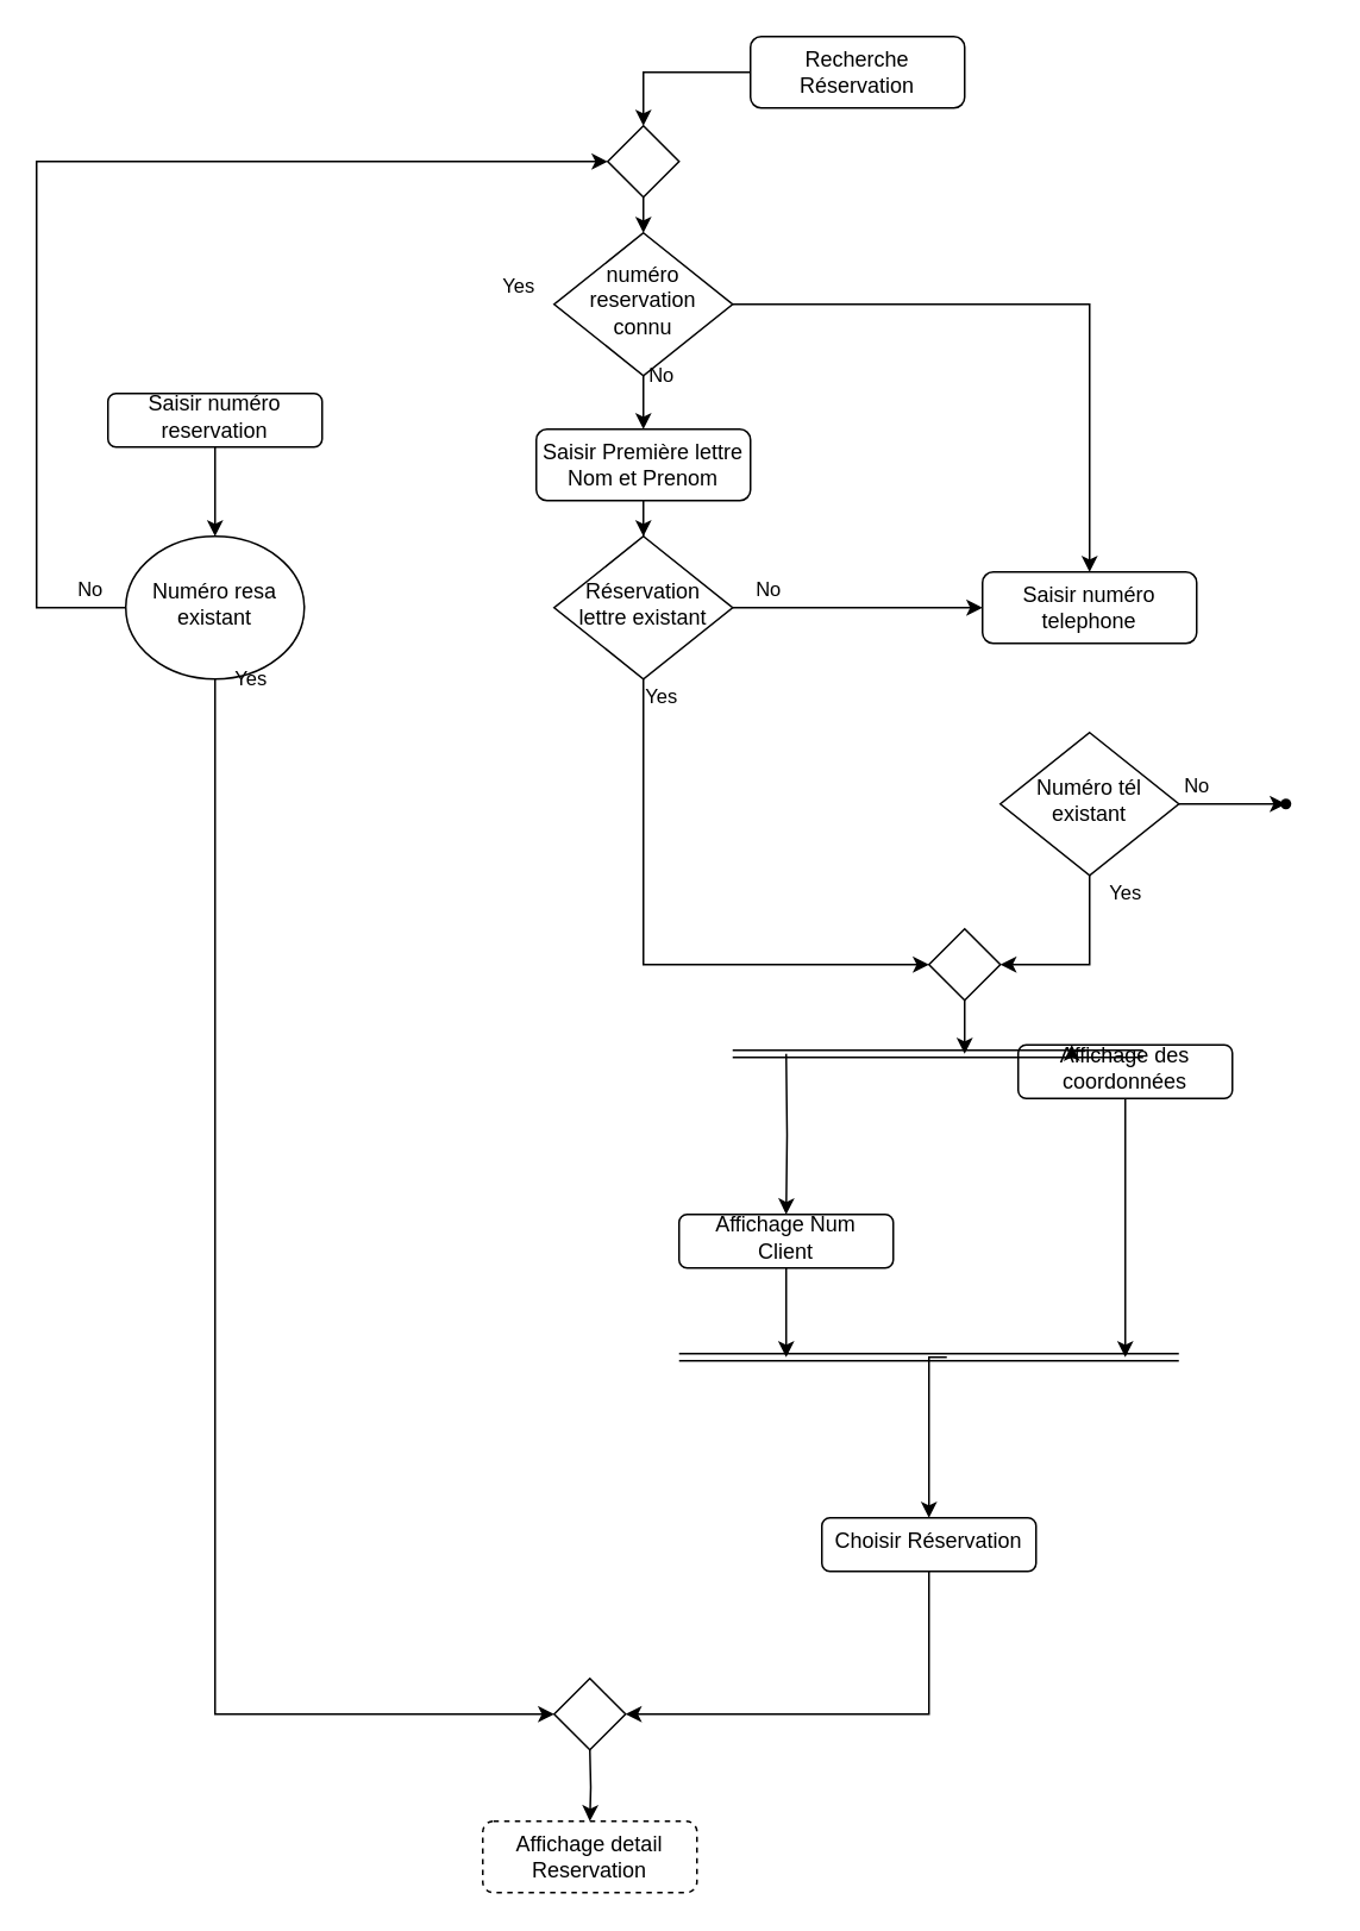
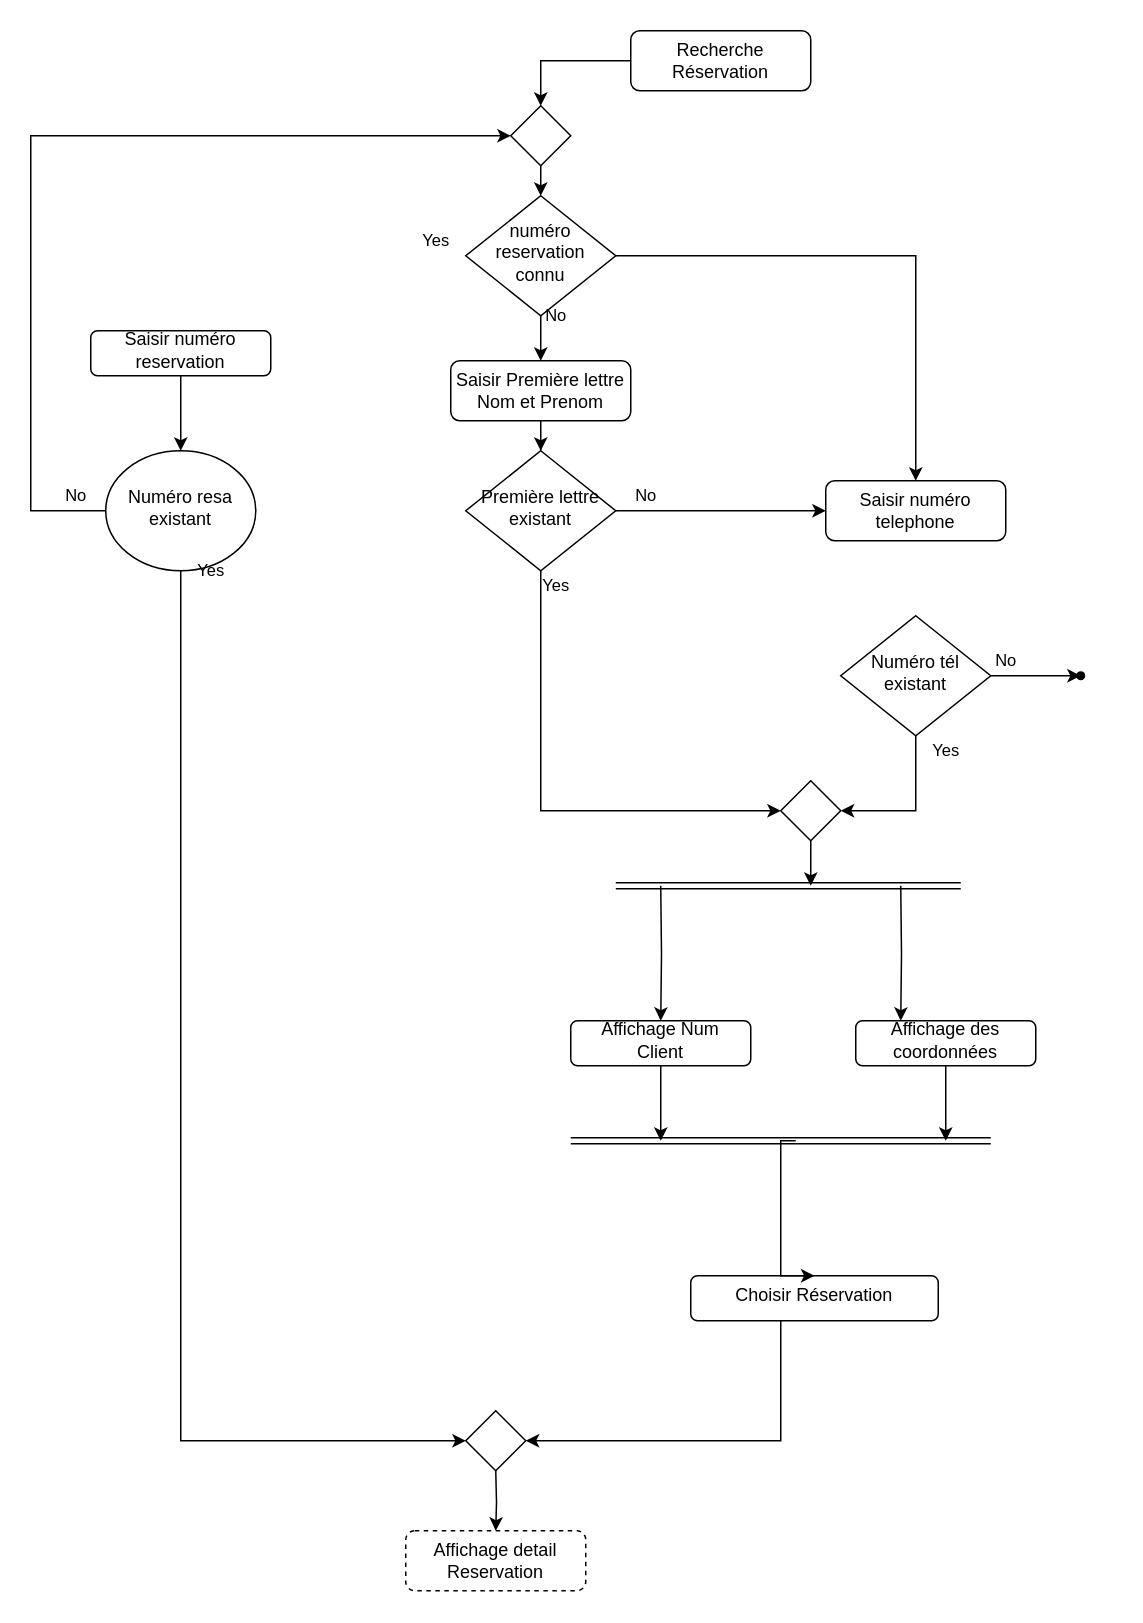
  <mxCell id="0" />
  <mxCell id="1" parent="0" />
  <mxCell id="2" value="" style="edgeStyle=orthogonalEdgeStyle;rounded=0;orthogonalLoop=1;jettySize=auto;html=1;entryX=0.5;entryY=0;entryDx=0;entryDy=0;" edge="1" parent="1" source="3" target="39"><mxGeometry relative="1" as="geometry" /></mxCell>
  <mxCell id="3" value="Recherche Réservation" style="rounded=1;whiteSpace=wrap;html=1;fontSize=12;glass=0;strokeWidth=1;shadow=0;" vertex="1" parent="1"><mxGeometry x="420" y="20" width="120" height="40" as="geometry" /></mxCell>
  <mxCell id="4" style="edgeStyle=orthogonalEdgeStyle;rounded=0;orthogonalLoop=1;jettySize=auto;html=1;" edge="1" parent="1" source="6" target="23"><mxGeometry relative="1" as="geometry" /></mxCell>
  <mxCell id="5" value="" style="edgeStyle=orthogonalEdgeStyle;rounded=0;orthogonalLoop=1;jettySize=auto;html=1;" edge="1" parent="1" source="6" target="18"><mxGeometry relative="1" as="geometry" /></mxCell>
  <mxCell id="6" value="numéro reservation connu" style="rhombus;whiteSpace=wrap;html=1;shadow=0;fontFamily=Helvetica;fontSize=12;align=center;strokeWidth=1;spacing=6;spacingTop=-4;" vertex="1" parent="1"><mxGeometry x="310" y="130" width="100" height="80" as="geometry" /></mxCell>
  <mxCell id="7" style="edgeStyle=orthogonalEdgeStyle;rounded=0;orthogonalLoop=1;jettySize=auto;html=1;entryX=0.5;entryY=0;entryDx=0;entryDy=0;" edge="1" parent="1" source="8" target="12"><mxGeometry relative="1" as="geometry" /></mxCell>
  <mxCell id="8" value="Saisir numéro reservation" style="rounded=1;whiteSpace=wrap;html=1;shadow=0;strokeWidth=1;spacing=6;spacingTop=-4;" vertex="1" parent="1"><mxGeometry x="60" y="220" width="120" height="30" as="geometry" /></mxCell>
  <mxCell id="9" value="Yes" style="rounded=0;html=1;jettySize=auto;orthogonalLoop=1;fontSize=11;endArrow=block;endFill=0;endSize=8;strokeWidth=1;shadow=0;labelBackgroundColor=none;edgeStyle=orthogonalEdgeStyle;strokeColor=none;" edge="1" parent="1"><mxGeometry x="-1" y="-430" relative="1" as="geometry"><mxPoint x="-410" y="-300" as="offset" /><mxPoint x="720" y="30" as="targetPoint" /><mxPoint x="700" y="30" as="sourcePoint" /></mxGeometry></mxCell>
  <mxCell id="10" value="" style="edgeStyle=orthogonalEdgeStyle;rounded=0;orthogonalLoop=1;jettySize=auto;html=1;entryX=0;entryY=0.5;entryDx=0;entryDy=0;" edge="1" parent="1" source="12" target="39"><mxGeometry relative="1" as="geometry"><Array as="points"><mxPoint x="20" y="340" /><mxPoint x="20" y="90" /></Array></mxGeometry></mxCell>
  <mxCell id="11" style="edgeStyle=orthogonalEdgeStyle;rounded=0;orthogonalLoop=1;jettySize=auto;html=1;entryX=0;entryY=0.5;entryDx=0;entryDy=0;" edge="1" parent="1" source="12" target="47"><mxGeometry relative="1" as="geometry"><Array as="points"><mxPoint x="120" y="960" /></Array></mxGeometry></mxCell>
  <mxCell id="12" value="Numéro resa existant" style="ellipse;whiteSpace=wrap;html=1;shadow=0;fontFamily=Helvetica;fontSize=12;align=center;strokeWidth=1;spacing=6;spacingTop=-4;" vertex="1" parent="1"><mxGeometry x="70" y="300" width="100" height="80" as="geometry" /></mxCell>
  <mxCell id="13" value="Yes" style="rounded=0;html=1;jettySize=auto;orthogonalLoop=1;fontSize=11;endArrow=block;endFill=0;endSize=8;strokeWidth=1;shadow=0;labelBackgroundColor=none;edgeStyle=orthogonalEdgeStyle;strokeColor=none;" edge="1" parent="1"><mxGeometry x="-1" y="-664" relative="1" as="geometry"><mxPoint x="-570" y="-324" as="offset" /><mxPoint x="730" y="40" as="targetPoint" /><mxPoint x="710" y="40" as="sourcePoint" /></mxGeometry></mxCell>
  <mxCell id="14" value="Affichage detail Reservation" style="rounded=1;whiteSpace=wrap;html=1;fontSize=12;glass=0;strokeWidth=1;shadow=0;dashed=1;" vertex="1" parent="1"><mxGeometry x="270" y="1020" width="120" height="40" as="geometry" /></mxCell>
  <mxCell id="15" value="" style="edgeStyle=orthogonalEdgeStyle;rounded=0;orthogonalLoop=1;jettySize=auto;html=1;entryX=0.5;entryY=0;entryDx=0;entryDy=0;" edge="1" parent="1" target="14"><mxGeometry relative="1" as="geometry"><mxPoint x="330" y="980" as="sourcePoint" /><mxPoint x="350" y="820" as="targetPoint" /></mxGeometry></mxCell>
  <mxCell id="16" value="No" style="edgeStyle=orthogonalEdgeStyle;rounded=0;html=1;jettySize=auto;orthogonalLoop=1;fontSize=11;endArrow=block;endFill=0;endSize=8;strokeWidth=1;shadow=0;labelBackgroundColor=none;strokeColor=none;" edge="1" parent="1"><mxGeometry x="0.6" y="708" relative="1" as="geometry"><mxPoint x="58" y="280" as="offset" /><mxPoint x="730" y="40" as="sourcePoint" /><mxPoint x="700" y="40" as="targetPoint" /><Array as="points"><mxPoint x="730" y="50" /><mxPoint x="700" y="50" /></Array></mxGeometry></mxCell>
  <mxCell id="17" value="" style="edgeStyle=orthogonalEdgeStyle;rounded=0;orthogonalLoop=1;jettySize=auto;html=1;" edge="1" parent="1" source="18" target="21"><mxGeometry relative="1" as="geometry" /></mxCell>
  <mxCell id="18" value="Saisir Première lettre Nom et Prenom" style="rounded=1;whiteSpace=wrap;html=1;fontSize=12;glass=0;strokeWidth=1;shadow=0;" vertex="1" parent="1"><mxGeometry x="300" y="240" width="120" height="40" as="geometry" /></mxCell>
  <mxCell id="19" value="" style="edgeStyle=orthogonalEdgeStyle;rounded=0;orthogonalLoop=1;jettySize=auto;html=1;" edge="1" parent="1" source="21" target="23"><mxGeometry relative="1" as="geometry" /></mxCell>
  <mxCell id="20" style="edgeStyle=orthogonalEdgeStyle;rounded=0;orthogonalLoop=1;jettySize=auto;html=1;entryX=0;entryY=0.5;entryDx=0;entryDy=0;" edge="1" parent="1" source="21" target="42"><mxGeometry relative="1" as="geometry"><Array as="points"><mxPoint x="360" y="540" /></Array></mxGeometry></mxCell>
- <mxCell id="21" value="Réservation lettre existant" style="rhombus;whiteSpace=wrap;html=1;shadow=0;fontFamily=Helvetica;fontSize=12;align=center;strokeWidth=1;spacing=6;spacingTop=-4;" vertex="1" parent="1"><mxGeometry x="310" y="300" width="100" height="80" as="geometry" /></mxCell>
+ <mxCell id="21" value="Première lettre existant" style="rhombus;whiteSpace=wrap;html=1;shadow=0;fontFamily=Helvetica;fontSize=12;align=center;strokeWidth=1;spacing=6;spacingTop=-4;" vertex="1" parent="1"><mxGeometry x="310" y="300" width="100" height="80" as="geometry" /></mxCell>
  <mxCell id="22" value="No" style="edgeStyle=orthogonalEdgeStyle;rounded=0;html=1;jettySize=auto;orthogonalLoop=1;fontSize=11;endArrow=block;endFill=0;endSize=8;strokeWidth=1;shadow=0;labelBackgroundColor=none;strokeColor=none;" edge="1" parent="1"><mxGeometry x="-1" y="-112" relative="1" as="geometry"><mxPoint x="-20" y="-2" as="offset" /><mxPoint x="450" y="220" as="sourcePoint" /><mxPoint x="500" y="220" as="targetPoint" /></mxGeometry></mxCell>
  <mxCell id="23" value="Saisir numéro telephone" style="rounded=1;whiteSpace=wrap;html=1;fontSize=12;glass=0;strokeWidth=1;shadow=0;" vertex="1" parent="1"><mxGeometry x="550" y="320" width="120" height="40" as="geometry" /></mxCell>
  <mxCell id="24" value="" style="edgeStyle=orthogonalEdgeStyle;rounded=0;orthogonalLoop=1;jettySize=auto;html=1;" edge="1" parent="1" source="26" target="27"><mxGeometry relative="1" as="geometry" /></mxCell>
  <mxCell id="25" style="edgeStyle=orthogonalEdgeStyle;rounded=0;orthogonalLoop=1;jettySize=auto;html=1;entryX=1;entryY=0.5;entryDx=0;entryDy=0;" edge="1" parent="1" source="26" target="42"><mxGeometry relative="1" as="geometry" /></mxCell>
  <mxCell id="26" value="Numéro tél existant" style="rhombus;whiteSpace=wrap;html=1;shadow=0;fontFamily=Helvetica;fontSize=12;align=center;strokeWidth=1;spacing=6;spacingTop=-4;" vertex="1" parent="1"><mxGeometry x="560" y="410" width="100" height="80" as="geometry" /></mxCell>
  <mxCell id="27" value="" style="shape=waypoint;sketch=0;size=6;pointerEvents=1;points=[];fillColor=default;resizable=0;rotatable=0;perimeter=centerPerimeter;snapToPoint=1;shadow=0;strokeWidth=1;spacing=6;spacingTop=-4;" vertex="1" parent="1"><mxGeometry x="710" y="440" width="20" height="20" as="geometry" /></mxCell>
  <mxCell id="28" style="edgeStyle=orthogonalEdgeStyle;rounded=0;orthogonalLoop=1;jettySize=auto;html=1;" edge="1" parent="1" source="29"><mxGeometry relative="1" as="geometry"><mxPoint x="440" y="760" as="targetPoint" /></mxGeometry></mxCell>
  <mxCell id="29" value="Affichage Num Client" style="rounded=1;whiteSpace=wrap;html=1;shadow=0;strokeWidth=1;spacing=6;spacingTop=-4;" vertex="1" parent="1"><mxGeometry x="380" y="680" width="120" height="30" as="geometry" /></mxCell>
  <mxCell id="30" style="edgeStyle=orthogonalEdgeStyle;rounded=0;orthogonalLoop=1;jettySize=auto;html=1;" edge="1" parent="1" source="31"><mxGeometry relative="1" as="geometry"><mxPoint x="630" y="760" as="targetPoint" /></mxGeometry></mxCell>
- <mxCell id="31" value="Affichage des coordonnées" style="rounded=1;whiteSpace=wrap;html=1;shadow=0;strokeWidth=1;spacing=6;spacingTop=-4;" vertex="1" parent="1"><mxGeometry x="570" y="585" width="120" height="30" as="geometry" /></mxCell>
+ <mxCell id="31" value="Affichage des coordonnées" style="rounded=1;whiteSpace=wrap;html=1;shadow=0;strokeWidth=1;spacing=6;spacingTop=-4;" vertex="1" parent="1"><mxGeometry x="570" y="680" width="120" height="30" as="geometry" /></mxCell>
  <mxCell id="32" style="edgeStyle=orthogonalEdgeStyle;rounded=0;orthogonalLoop=1;jettySize=auto;html=1;entryX=1;entryY=0.5;entryDx=0;entryDy=0;" edge="1" parent="1" source="33" target="47"><mxGeometry relative="1" as="geometry"><Array as="points"><mxPoint x="520" y="960" /></Array></mxGeometry></mxCell>
- <mxCell id="33" value="Choisir Réservation" style="rounded=1;whiteSpace=wrap;html=1;shadow=0;strokeWidth=1;spacing=6;spacingTop=-4;" vertex="1" parent="1"><mxGeometry x="460" y="850" width="120" height="30" as="geometry" /></mxCell>
+ <mxCell id="33" value="Choisir Réservation" style="rounded=1;whiteSpace=wrap;html=1;shadow=0;strokeWidth=1;spacing=6;spacingTop=-4;" vertex="1" parent="1"><mxGeometry x="460" y="850" width="165" height="30" as="geometry" /></mxCell>
  <mxCell id="34" value="Yes" style="rounded=0;html=1;jettySize=auto;orthogonalLoop=1;fontSize=11;endArrow=block;endFill=0;endSize=8;strokeWidth=1;shadow=0;labelBackgroundColor=none;edgeStyle=orthogonalEdgeStyle;strokeColor=none;" edge="1" parent="1"><mxGeometry x="-1" y="-488" relative="1" as="geometry"><mxPoint x="-340" y="-138" as="offset" /><mxPoint x="730" y="40" as="targetPoint" /><mxPoint x="710" y="40" as="sourcePoint" /></mxGeometry></mxCell>
  <mxCell id="35" value="Yes" style="rounded=0;html=1;jettySize=auto;orthogonalLoop=1;fontSize=11;endArrow=block;endFill=0;endSize=8;strokeWidth=1;shadow=0;labelBackgroundColor=none;edgeStyle=orthogonalEdgeStyle;strokeColor=none;" edge="1" parent="1"><mxGeometry x="-1" y="-459" relative="1" as="geometry"><mxPoint x="-90" y="-9" as="offset" /><mxPoint x="740" y="50" as="targetPoint" /><mxPoint x="720" y="50" as="sourcePoint" /></mxGeometry></mxCell>
  <mxCell id="36" value="No" style="edgeStyle=orthogonalEdgeStyle;rounded=0;html=1;jettySize=auto;orthogonalLoop=1;fontSize=11;endArrow=block;endFill=0;endSize=8;strokeWidth=1;shadow=0;labelBackgroundColor=none;strokeColor=none;" edge="1" parent="1"><mxGeometry x="1" y="-264" relative="1" as="geometry"><mxPoint x="160" y="-54" as="offset" /><mxPoint x="460" y="230" as="sourcePoint" /><mxPoint x="510" y="230" as="targetPoint" /></mxGeometry></mxCell>
  <mxCell id="37" value="No" style="edgeStyle=orthogonalEdgeStyle;rounded=0;html=1;jettySize=auto;orthogonalLoop=1;fontSize=11;endArrow=block;endFill=0;endSize=8;strokeWidth=1;shadow=0;labelBackgroundColor=none;strokeColor=none;" edge="1" parent="1"><mxGeometry x="-1" y="104" relative="1" as="geometry"><mxPoint x="-100" y="74" as="offset" /><mxPoint x="470" y="240" as="sourcePoint" /><mxPoint x="520" y="240" as="targetPoint" /></mxGeometry></mxCell>
  <mxCell id="38" style="edgeStyle=orthogonalEdgeStyle;rounded=0;orthogonalLoop=1;jettySize=auto;html=1;exitX=0.5;exitY=1;exitDx=0;exitDy=0;entryX=0.5;entryY=0;entryDx=0;entryDy=0;" edge="1" parent="1" source="39" target="6"><mxGeometry relative="1" as="geometry" /></mxCell>
  <mxCell id="39" value="" style="rhombus;whiteSpace=wrap;html=1;shadow=0;strokeWidth=1;spacing=6;spacingTop=-4;" vertex="1" parent="1"><mxGeometry x="340" y="70" width="40" height="40" as="geometry" /></mxCell>
  <mxCell id="40" value="" style="shape=link;html=1;rounded=0;" edge="1" parent="1"><mxGeometry width="100" relative="1" as="geometry"><mxPoint x="410" y="590" as="sourcePoint" /><mxPoint x="640" y="590" as="targetPoint" /></mxGeometry></mxCell>
  <mxCell id="41" style="edgeStyle=orthogonalEdgeStyle;rounded=0;orthogonalLoop=1;jettySize=auto;html=1;" edge="1" parent="1" source="42"><mxGeometry relative="1" as="geometry"><mxPoint x="540" y="590" as="targetPoint" /></mxGeometry></mxCell>
  <mxCell id="42" value="" style="rhombus;whiteSpace=wrap;html=1;" vertex="1" parent="1"><mxGeometry x="520" y="520" width="40" height="40" as="geometry" /></mxCell>
  <mxCell id="43" style="edgeStyle=orthogonalEdgeStyle;rounded=0;orthogonalLoop=1;jettySize=auto;html=1;entryX=0.5;entryY=0;entryDx=0;entryDy=0;" edge="1" parent="1" target="29"><mxGeometry relative="1" as="geometry"><mxPoint x="440" y="590" as="sourcePoint" /><mxPoint x="130" y="310" as="targetPoint" /></mxGeometry></mxCell>
  <mxCell id="44" style="edgeStyle=orthogonalEdgeStyle;rounded=0;orthogonalLoop=1;jettySize=auto;html=1;entryX=0.25;entryY=0;entryDx=0;entryDy=0;" edge="1" parent="1" target="31"><mxGeometry relative="1" as="geometry"><mxPoint x="600" y="590" as="sourcePoint" /><mxPoint x="450" y="690" as="targetPoint" /></mxGeometry></mxCell>
  <mxCell id="45" value="" style="shape=link;html=1;rounded=0;" edge="1" parent="1"><mxGeometry width="100" relative="1" as="geometry"><mxPoint x="380" y="760" as="sourcePoint" /><mxPoint x="660" y="760" as="targetPoint" /></mxGeometry></mxCell>
  <mxCell id="46" style="edgeStyle=orthogonalEdgeStyle;rounded=0;orthogonalLoop=1;jettySize=auto;html=1;entryX=0.5;entryY=0;entryDx=0;entryDy=0;" edge="1" parent="1" target="33"><mxGeometry relative="1" as="geometry"><mxPoint x="530" y="760" as="sourcePoint" /><mxPoint x="610" y="690" as="targetPoint" /><Array as="points"><mxPoint x="520" y="760" /></Array></mxGeometry></mxCell>
  <mxCell id="47" value="" style="rhombus;whiteSpace=wrap;html=1;" vertex="1" parent="1"><mxGeometry x="310" y="940" width="40" height="40" as="geometry" /></mxCell>
